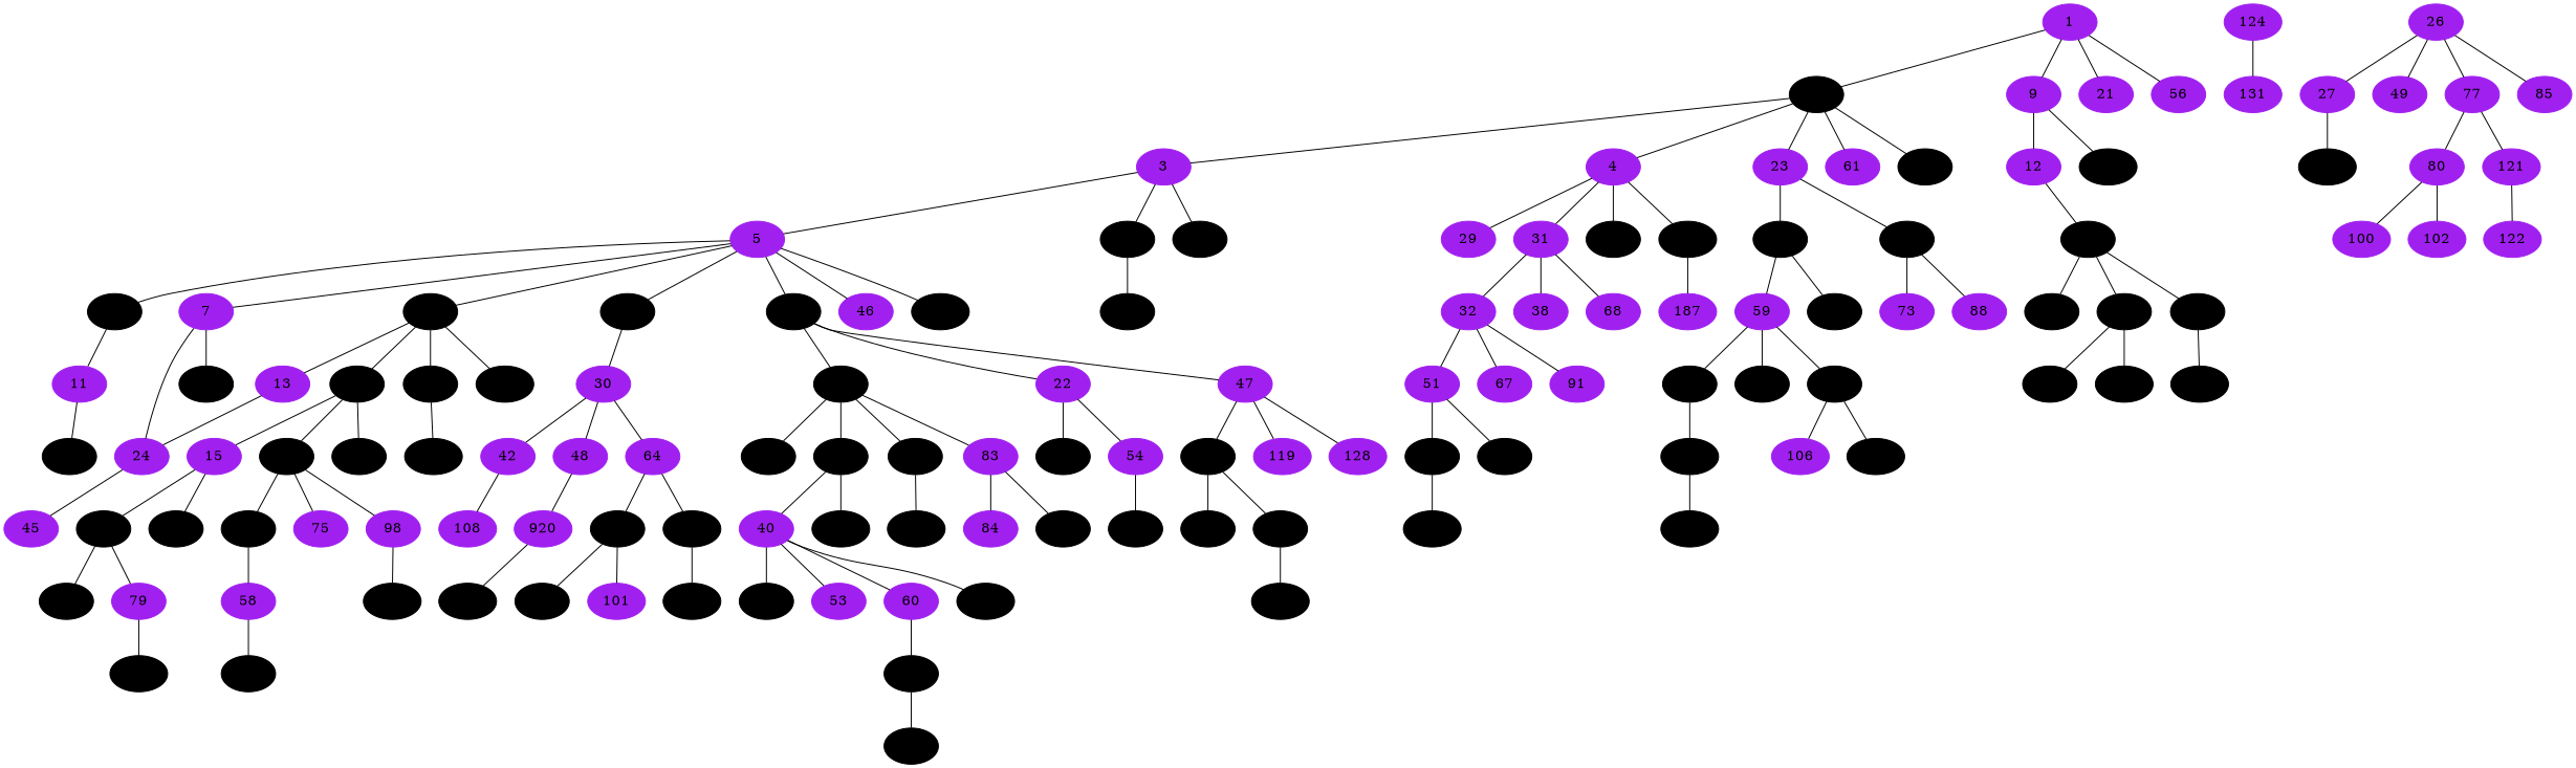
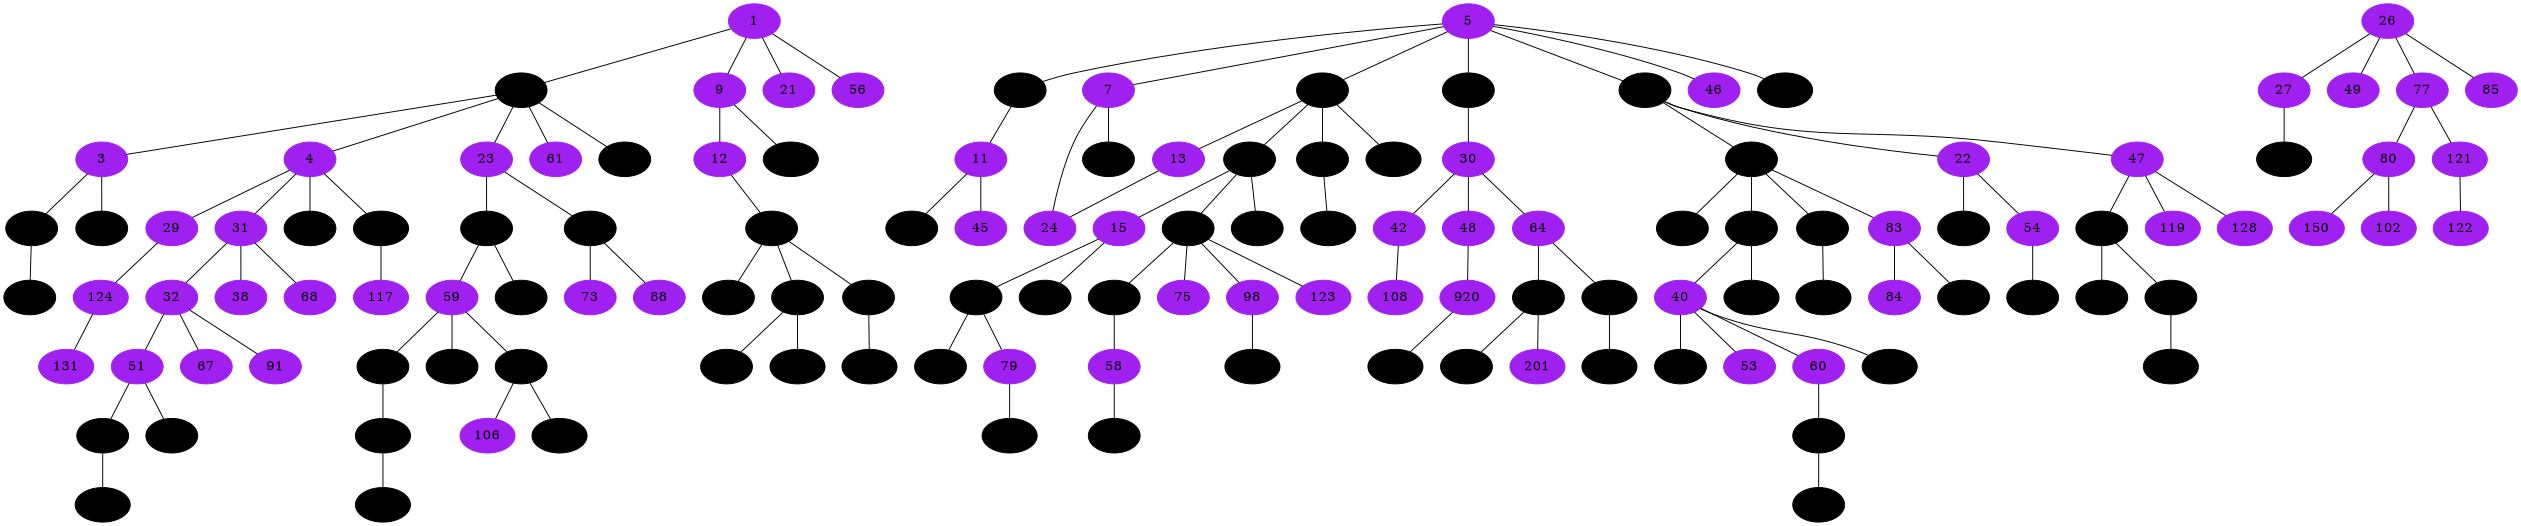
  graph {
    node [color=black style=filled]
    1 [color=purple]
    2
    9 [color=purple]
    21 [color=purple]
    56 [color=purple]
    3 [color=purple]
    4 [color=purple]
    23 [color=purple]
    61 [color=purple]
    87
    12 [color=purple]
    118
    5 [color=purple]
    70
    97
    29 [color=purple]
    31 [color=purple]
    37
    110
    28
    44
    6
    7 [color=purple]
    8
    10
    16
    46 [color=purple]
    109
    89
    124 [color=purple]
    32 [color=purple]
    38 [color=purple]
    68 [color=purple]
-   117 [color=purple label=187]
+   117 [color=purple]
    11 [color=purple]
    24 [color=purple]
    43
    13 [color=purple]
    14
    18
    125
    30 [color=purple]
    17
    22 [color=purple]
    47 [color=purple]
    55
    45 [color=purple]
    15 [color=purple]
    25
    36
    104
    34
    42 [color=purple]
    48 [color=purple]
    64 [color=purple]
    41
    57
    90
    26 [color=purple]
    27 [color=purple]
    49 [color=purple]
    77 [color=purple]
    85 [color=purple]
    20
    35
    39
    75 [color=purple]
    98 [color=purple]
+   123 [color=purple]
    71
    79 [color=purple]
    19
    33
    74
    83 [color=purple]
    52
    54 [color=purple]
    63
    119 [color=purple]
    128 [color=purple]
    40 [color=purple]
    116
    103
    84 [color=purple]
    94
    115
    78
    59 [color=purple]
    62
    73 [color=purple]
    88 [color=purple]
    58 [color=purple]
    113
    105
    80 [color=purple]
    121 [color=purple]
    82
    86
    95
    131 [color=purple]
    108 [color=purple]
    n102 [color=purple label=920]
    66
    107
    51 [color=purple]
    67 [color=purple]
    91 [color=purple]
    69
    99
    50
    53 [color=purple]
    60 [color=purple]
    127
    81
    132
    126
    96
    65
    72
    92
    129
    112
    130
    106 [color=purple]
    114
    76
    111
    93
-   101 [color=purple]
+   101 [color=purple label=201]
    134
-   100 [color=purple]
+   100 [color=purple label=150]
    102 [color=purple]
    122 [color=purple]
    133
    1 -- 2
    1 -- 9
    1 -- 21
    1 -- 56
    2 -- 3
    2 -- 4
    2 -- 23
    2 -- 61
    2 -- 87
    9 -- 12
    9 -- 118
-   3 -- 5
    3 -- 70
    3 -- 97
    4 -- 29
    4 -- 31
    4 -- 37
    4 -- 110
    23 -- 28
    23 -- 44
    12 -- 34
    5 -- 6
    5 -- 7
    5 -- 8
    5 -- 10
    5 -- 16
    5 -- 46
    5 -- 109
    70 -- 89
+   29 -- 124
    31 -- 32
    31 -- 38
    31 -- 68
    110 -- 117
    28 -- 59
    28 -- 62
    44 -- 73
    44 -- 88
    6 -- 11
    7 -- 24
    7 -- 43
    8 -- 13
    8 -- 14
    8 -- 18
    8 -- 125
    10 -- 30
    16 -- 17
    16 -- 22
    16 -- 47
    124 -- 131
    32 -- 51
    32 -- 67
    32 -- 91
    11 -- 55
-   24 -- 45
+   11 -- 45
    13 -- 24
    14 -- 15
    14 -- 25
    14 -- 36
    18 -- 104
    30 -- 42
    30 -- 48
    30 -- 64
    17 -- 19
    17 -- 33
    17 -- 74
    17 -- 83
    22 -- 52
    22 -- 54
    47 -- 63
    47 -- 119
    47 -- 128
    15 -- 20
    15 -- 35
    25 -- 39
    25 -- 75
    25 -- 98
+   25 -- 123
    34 -- 41
    34 -- 57
    34 -- 90
    42 -- 108
    48 -- n102
    64 -- 66
    64 -- 107
    57 -- 81
    57 -- 132
    90 -- 126
    26 -- 27
    26 -- 49
    26 -- 77
    26 -- 85
    27 -- 105
    77 -- 80
    77 -- 121
    20 -- 71
    20 -- 79
    39 -- 58
    98 -- 113
    79 -- 115
    33 -- 40
    33 -- 116
    74 -- 103
    83 -- 84
    83 -- 94
    54 -- 78
    63 -- 72
    63 -- 92
    40 -- 50
    40 -- 53
    40 -- 60
    40 -- 127
    59 -- 82
    59 -- 86
    59 -- 95
    58 -- 96
    80 -- 100
    80 -- 102
    121 -- 122
    82 -- 130
    95 -- 106
    95 -- 114
    n102 -- 129
    66 -- 93
    66 -- 101
    107 -- 134
    51 -- 69
    51 -- 99
    69 -- 112
    60 -- 65
    65 -- 76
    92 -- 111
    130 -- 133
  }
